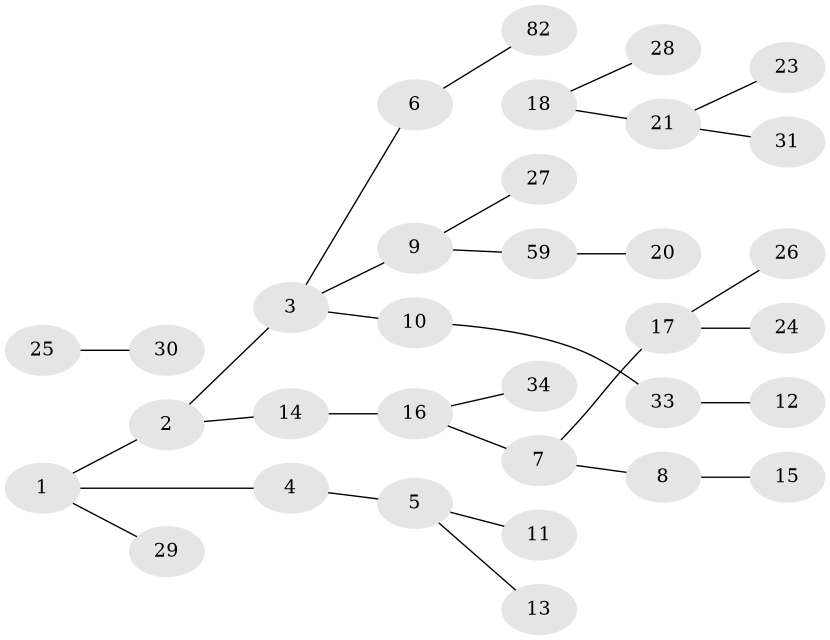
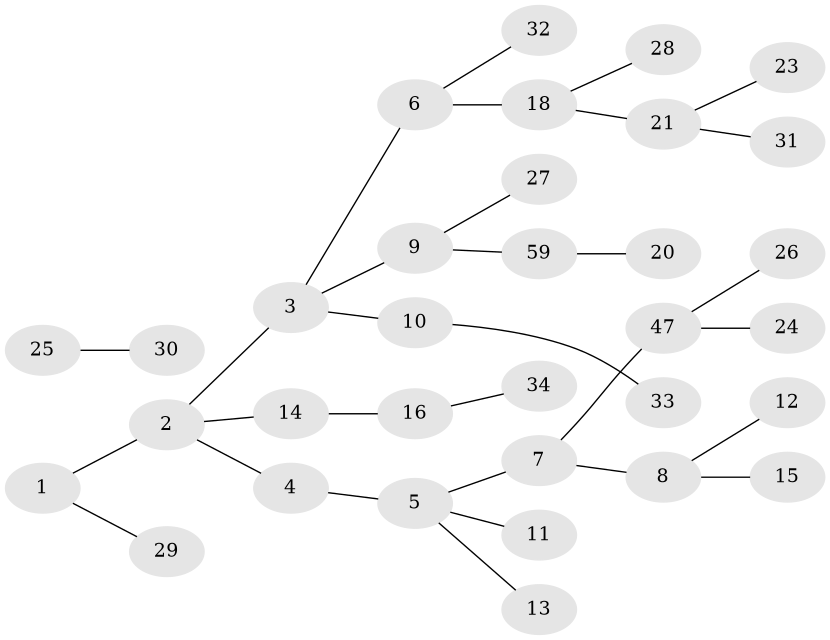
  graph {
    rankdir=LR
    node [color=gray90 style=filled]
    edge [weight=1.0]
    1
    2
    29
    3
    4
    14
    6
    9
    10
    5
    16
    18
-   32 [label=82]
+   32
    n14 [label=59]
    27
    33
    7
    11
    13
    8
-   17
+   17 [label=47]
    21
    28
    12
    15
    24
    26
    20
    34
    25
    30
    23
    31
    1 -- 2
    1 -- 29
    2 -- 3
-   1 -- 4 [weight=2.0]
+   2 -- 4 [weight=2.0]
    2 -- 14
    3 -- 6
    3 -- 9
    3 -- 10
    4 -- 5
    14 -- 16 [weight=2.0]
+   6 -- 18 [weight=2.0]
    6 -- 32
    9 -- n14
    9 -- 27
    10 -- 33
-   16 -- 7
+   5 -- 7
    5 -- 11
    5 -- 13
    16 -- 34
    18 -- 21
    18 -- 28
    n14 -- 20 [weight=2.0]
    7 -- 8
    7 -- 17
-   33 -- 12
+   8 -- 12
    8 -- 15
    17 -- 24
    17 -- 26
    21 -- 23
    21 -- 31
    25 -- 30 [weight=2.0]
  }
